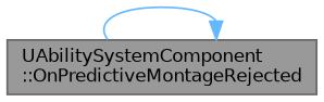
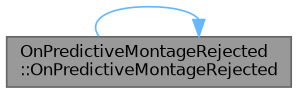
  digraph {
    rankdir=LR
-   n1 [color=gray40 fillcolor=grey60 fontcolor=black fontname=Helvetica fontsize=10 height=0.2 label="UAbilitySystemComponent\l::OnPredictiveMontageRejected" shape=box style=filled width=0.4]
+   n1 [color=gray40 fillcolor=grey60 fontcolor=black fontname=Helvetica fontsize=10 height=0.2 label="OnPredictiveMontageRejected\l::OnPredictiveMontageRejected" shape=box style=filled width=0.4]
    n1 -> n1 [color=steelblue1 fontname=Helvetica fontsize=10 labelfontname=Helvetica labelfontsize=10 style=solid]
  }
